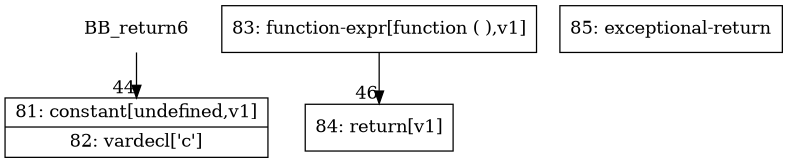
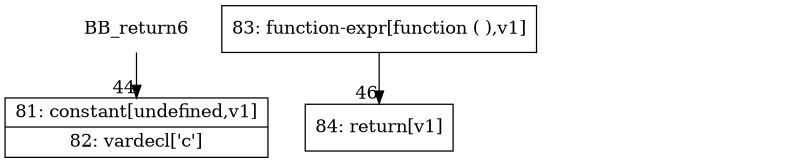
  digraph {
    rankdir=TD
    node [shape=record]
    edge [headport=n tailport=s]
    n1 [label=BB_return6 shape=none]
    n2 [label="{81: constant[undefined,v1]|82: vardecl['c']}"]
    n3 [label="{83: function-expr[function ( ),v1]}"]
    n4 [label="{84: return[v1]}"]
-   n5 [label="{85: exceptional-return}"]
    n1 -> n2 [headlabel="    44"]
    n3 -> n4 [headlabel="      46"]
  }
